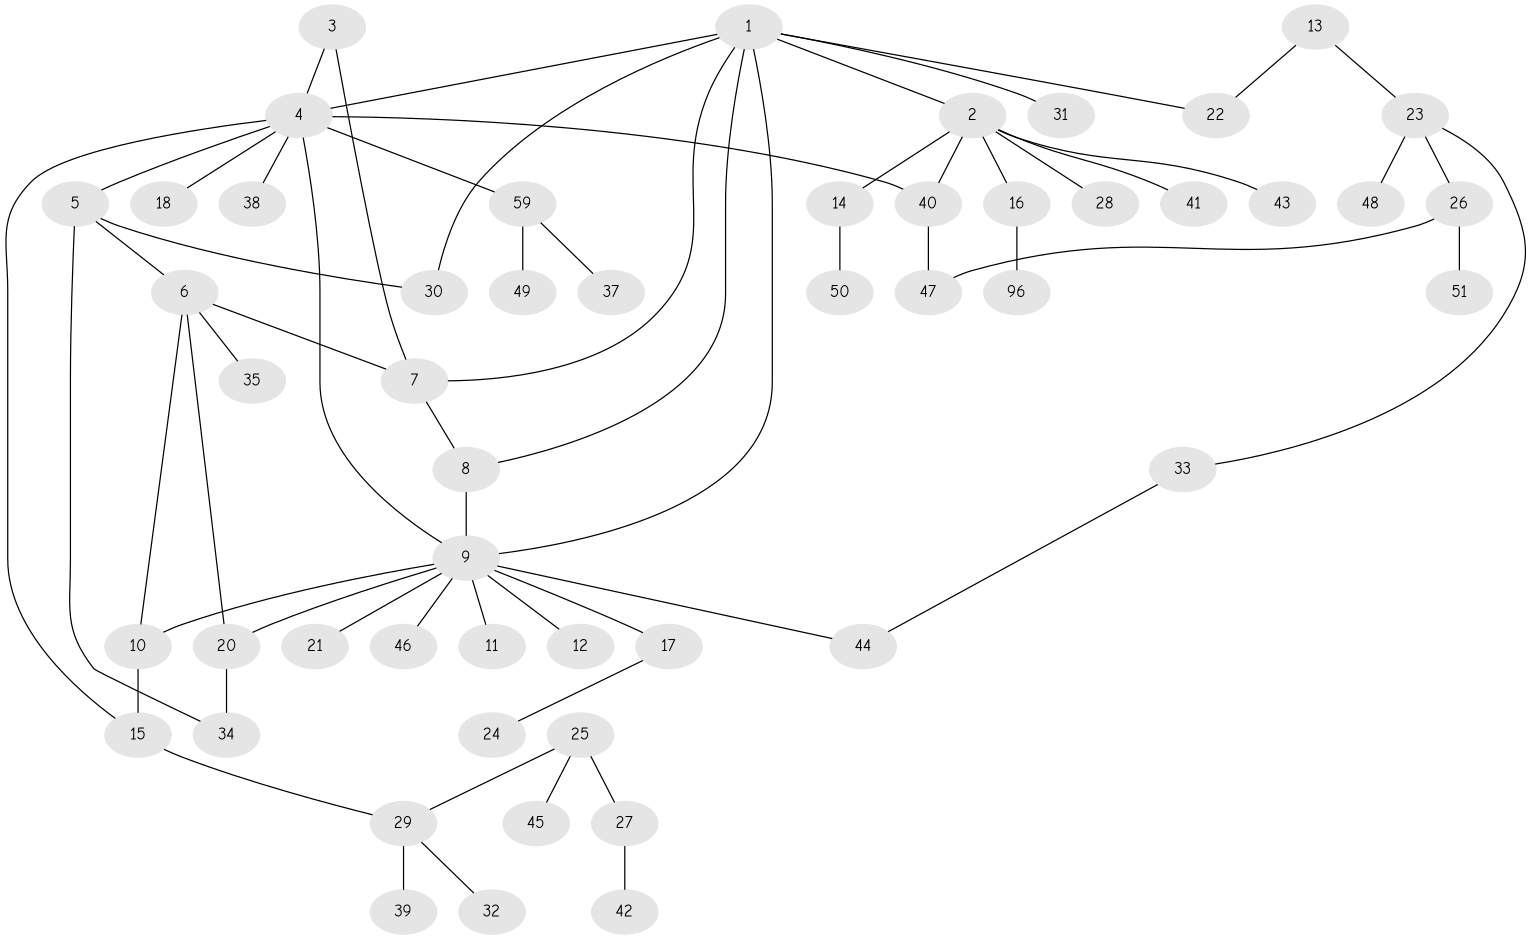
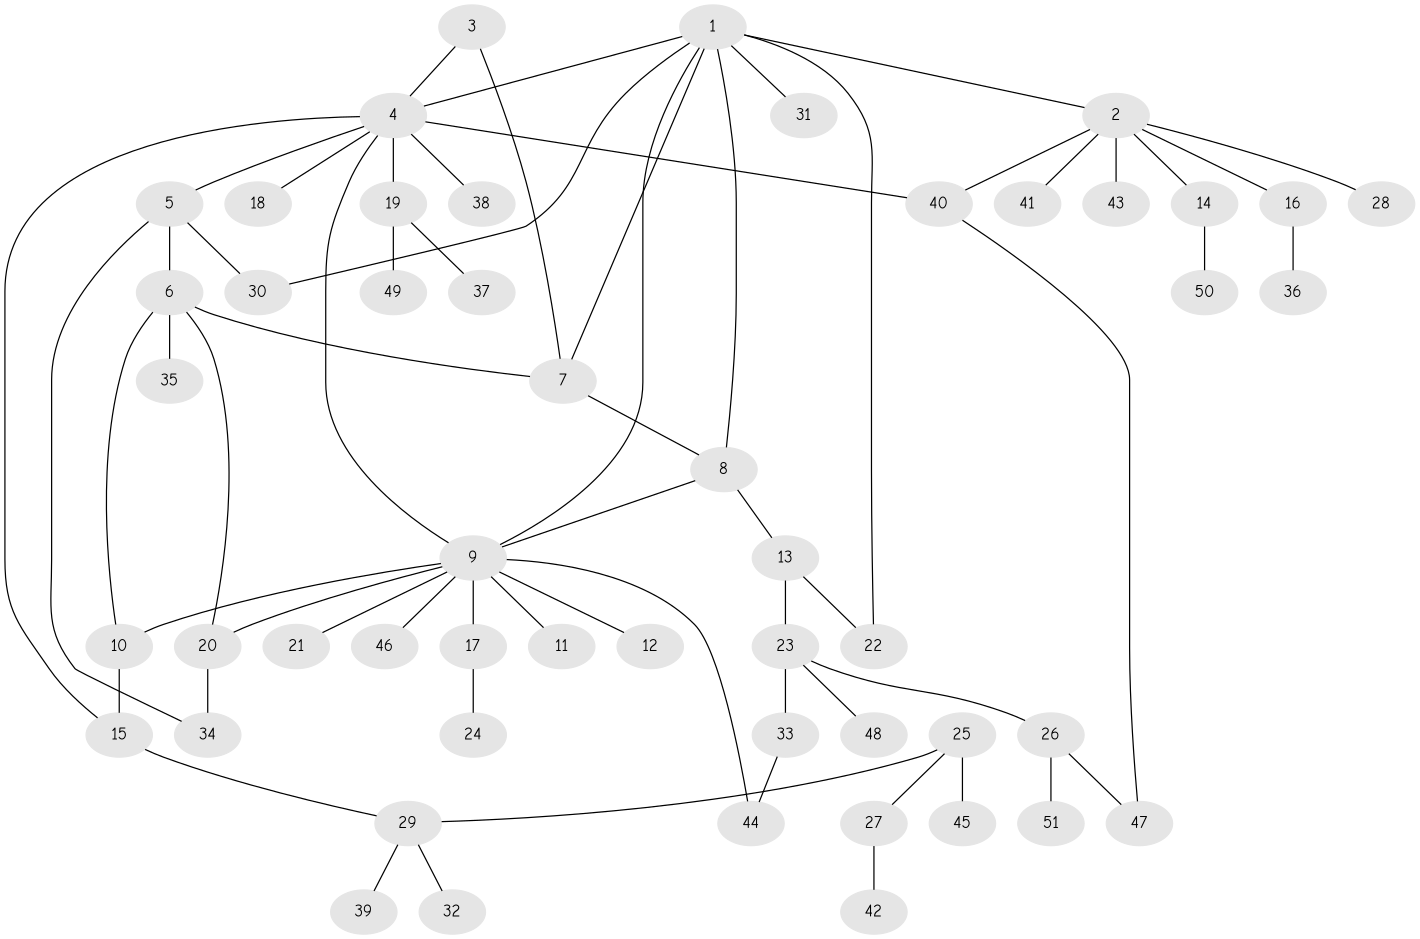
  graph {
    fontname="Comic Neue"
    node [color=gray90 fontname="Comic Neue" style=filled]
    edge [fontname="Comic Neue"]
    1
    2
    4
    8
    9
    22
    30
    31
    7
    14
    16
    28
    40
    41
    43
    5
    15
    18
-   19 [label=59]
+   19
    38
    6
    10
    20
    35
    13
    11
    12
    17
    21
    44
    46
    50
-   36 [label=96]
+   36
    47
    3
    34
    29
    37
    49
    23
    24
    26
    33
    48
    25
    27
    45
    51
    42
    32
    39
    1 -- 2
    1 -- 4
    1 -- 8
    1 -- 9
    1 -- 22
    1 -- 30
    1 -- 31
    1 -- 7
    2 -- 14
    2 -- 16
    2 -- 28
    2 -- 40
    2 -- 41
    2 -- 43
    4 -- 9
    4 -- 40
    4 -- 5
    4 -- 15
    4 -- 18
    4 -- 19
    4 -- 38
    8 -- 9
+   8 -- 13
    9 -- 10
    9 -- 20
    9 -- 11
    9 -- 12
    9 -- 17
    9 -- 21
    9 -- 44
    9 -- 46
    7 -- 8
    14 -- 50
    16 -- 36
    40 -- 47
    5 -- 30
    5 -- 6
    5 -- 34
    15 -- 29
    19 -- 37
    19 -- 49
    6 -- 7
    6 -- 10
    6 -- 20
    6 -- 35
    10 -- 15
    20 -- 34
    13 -- 22
    13 -- 23
    17 -- 24
    3 -- 4
    3 -- 7
    29 -- 32
    29 -- 39
    23 -- 26
    23 -- 33
    23 -- 48
    26 -- 47
    26 -- 51
    33 -- 44
    25 -- 29
    25 -- 27
    25 -- 45
    27 -- 42
  }
